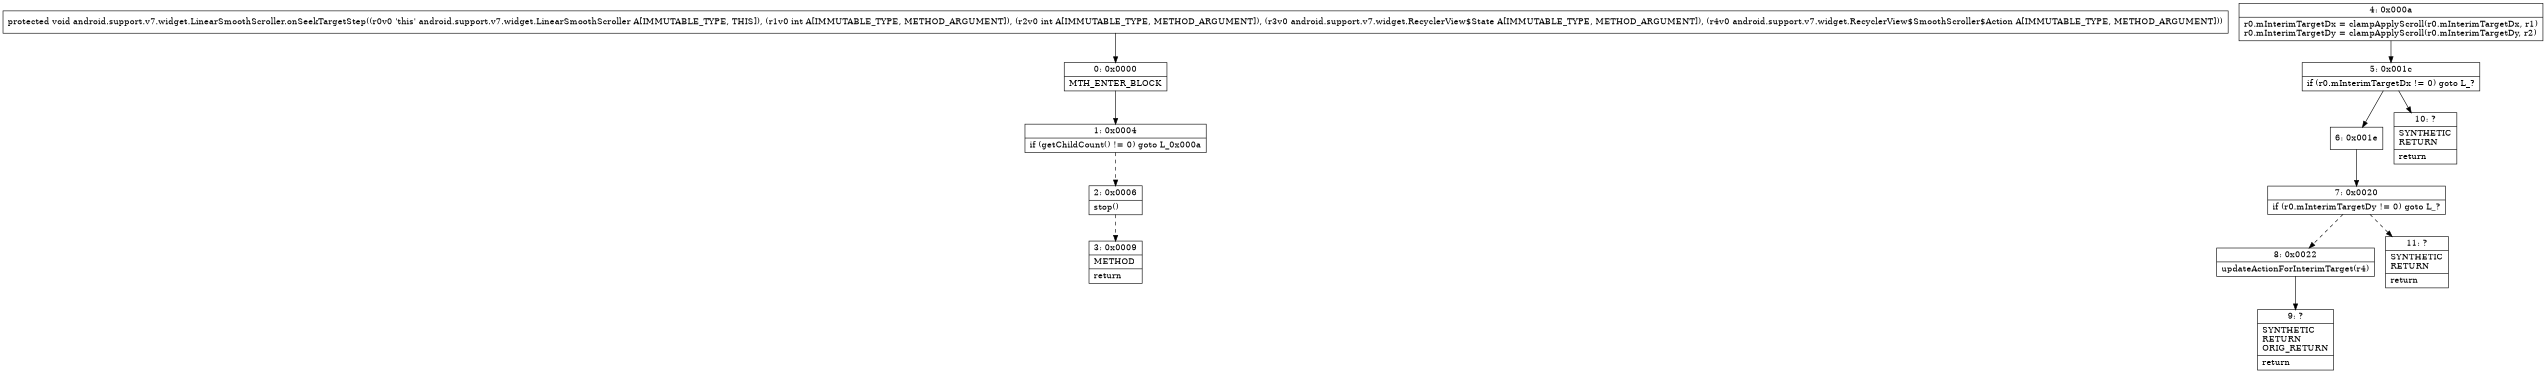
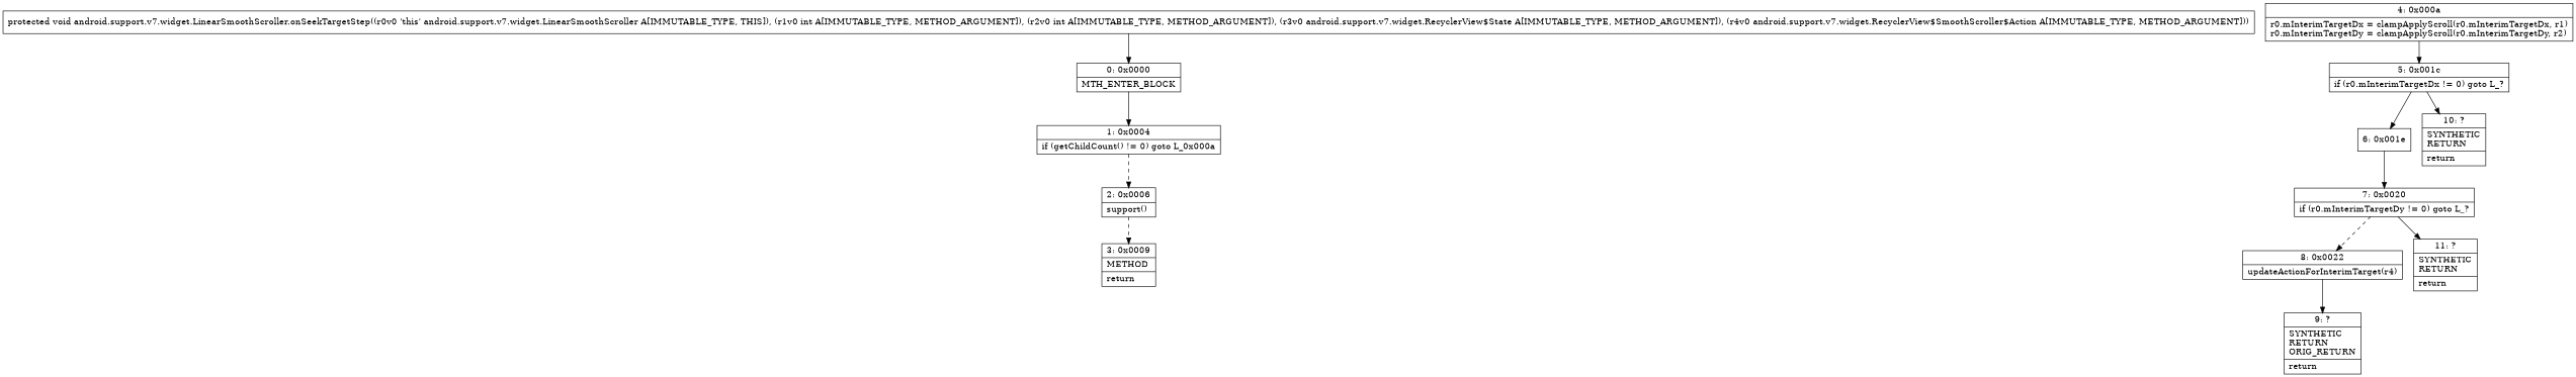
  digraph {
    node [shape=record]
    n1 [label="{0\:\ 0x0000|MTH_ENTER_BLOCK\l}"]
    n2 [label="{1\:\ 0x0004|if (getChildCount() != 0) goto L_0x000a\l}"]
-   n3 [label="{2\:\ 0x0006|stop()\l}"]
+   n3 [label="{2\:\ 0x0006|support()\l}"]
    n4 [label="{3\:\ 0x0009|METHOD\l|return\l}"]
    n5 [label="{4\:\ 0x000a|r0.mInterimTargetDx = clampApplyScroll(r0.mInterimTargetDx, r1)\lr0.mInterimTargetDy = clampApplyScroll(r0.mInterimTargetDy, r2)\l}"]
    n6 [label="{5\:\ 0x001c|if (r0.mInterimTargetDx != 0) goto L_?\l}"]
    n7 [label="{6\:\ 0x001e}"]
    n8 [label="{10\:\ ?|SYNTHETIC\lRETURN\l|return\l}"]
    n9 [label="{7\:\ 0x0020|if (r0.mInterimTargetDy != 0) goto L_?\l}"]
    n10 [label="{8\:\ 0x0022|updateActionForInterimTarget(r4)\l}"]
    n11 [label="{11\:\ ?|SYNTHETIC\lRETURN\l|return\l}"]
    n12 [label="{9\:\ ?|SYNTHETIC\lRETURN\lORIG_RETURN\l|return\l}"]
    n13 [label="{protected void android.support.v7.widget.LinearSmoothScroller.onSeekTargetStep((r0v0 'this' android.support.v7.widget.LinearSmoothScroller A[IMMUTABLE_TYPE, THIS]), (r1v0 int A[IMMUTABLE_TYPE, METHOD_ARGUMENT]), (r2v0 int A[IMMUTABLE_TYPE, METHOD_ARGUMENT]), (r3v0 android.support.v7.widget.RecyclerView$State A[IMMUTABLE_TYPE, METHOD_ARGUMENT]), (r4v0 android.support.v7.widget.RecyclerView$SmoothScroller$Action A[IMMUTABLE_TYPE, METHOD_ARGUMENT])) }"]
    n1 -> n2
    n2 -> n3 [style=dashed]
    n3 -> n4 [style=dashed]
    n5 -> n6
    n6 -> n7 [style=solid]
    n6 -> n8
    n7 -> n9
    n9 -> n10 [style=dashed]
-   n9 -> n11 [style=dashed]
+   n9 -> n11
    n10 -> n12
    n13 -> n1
  }
